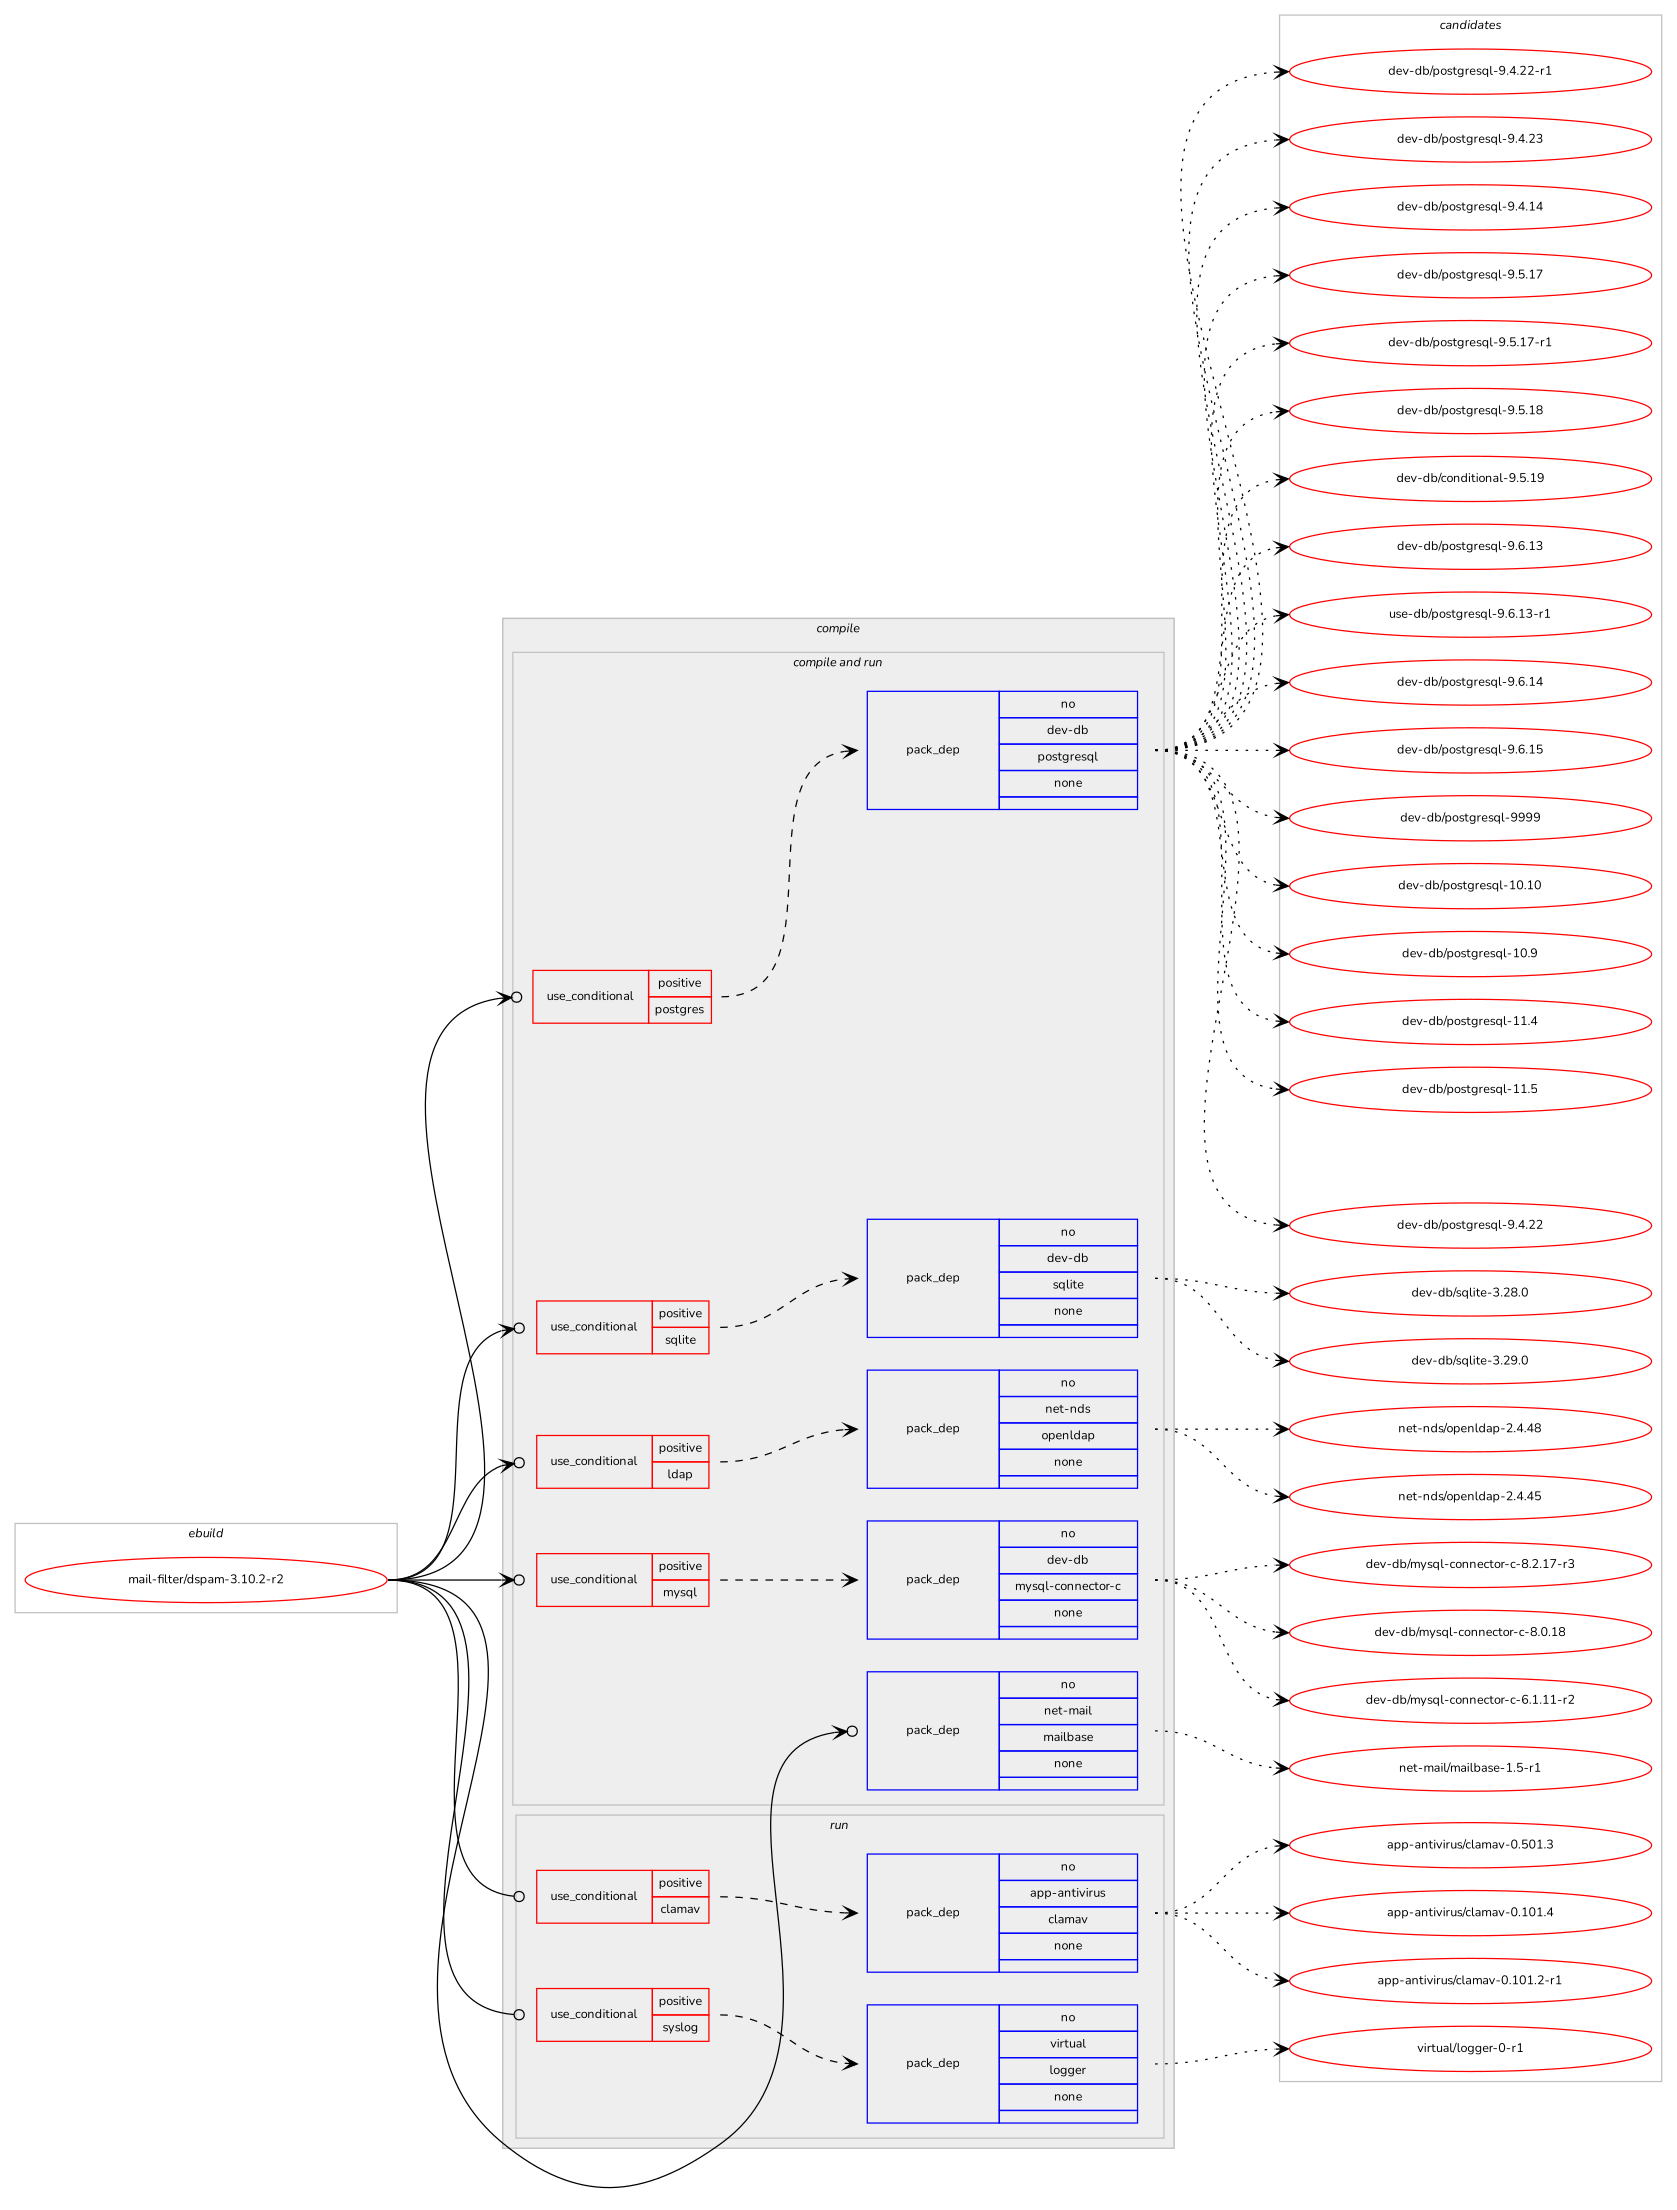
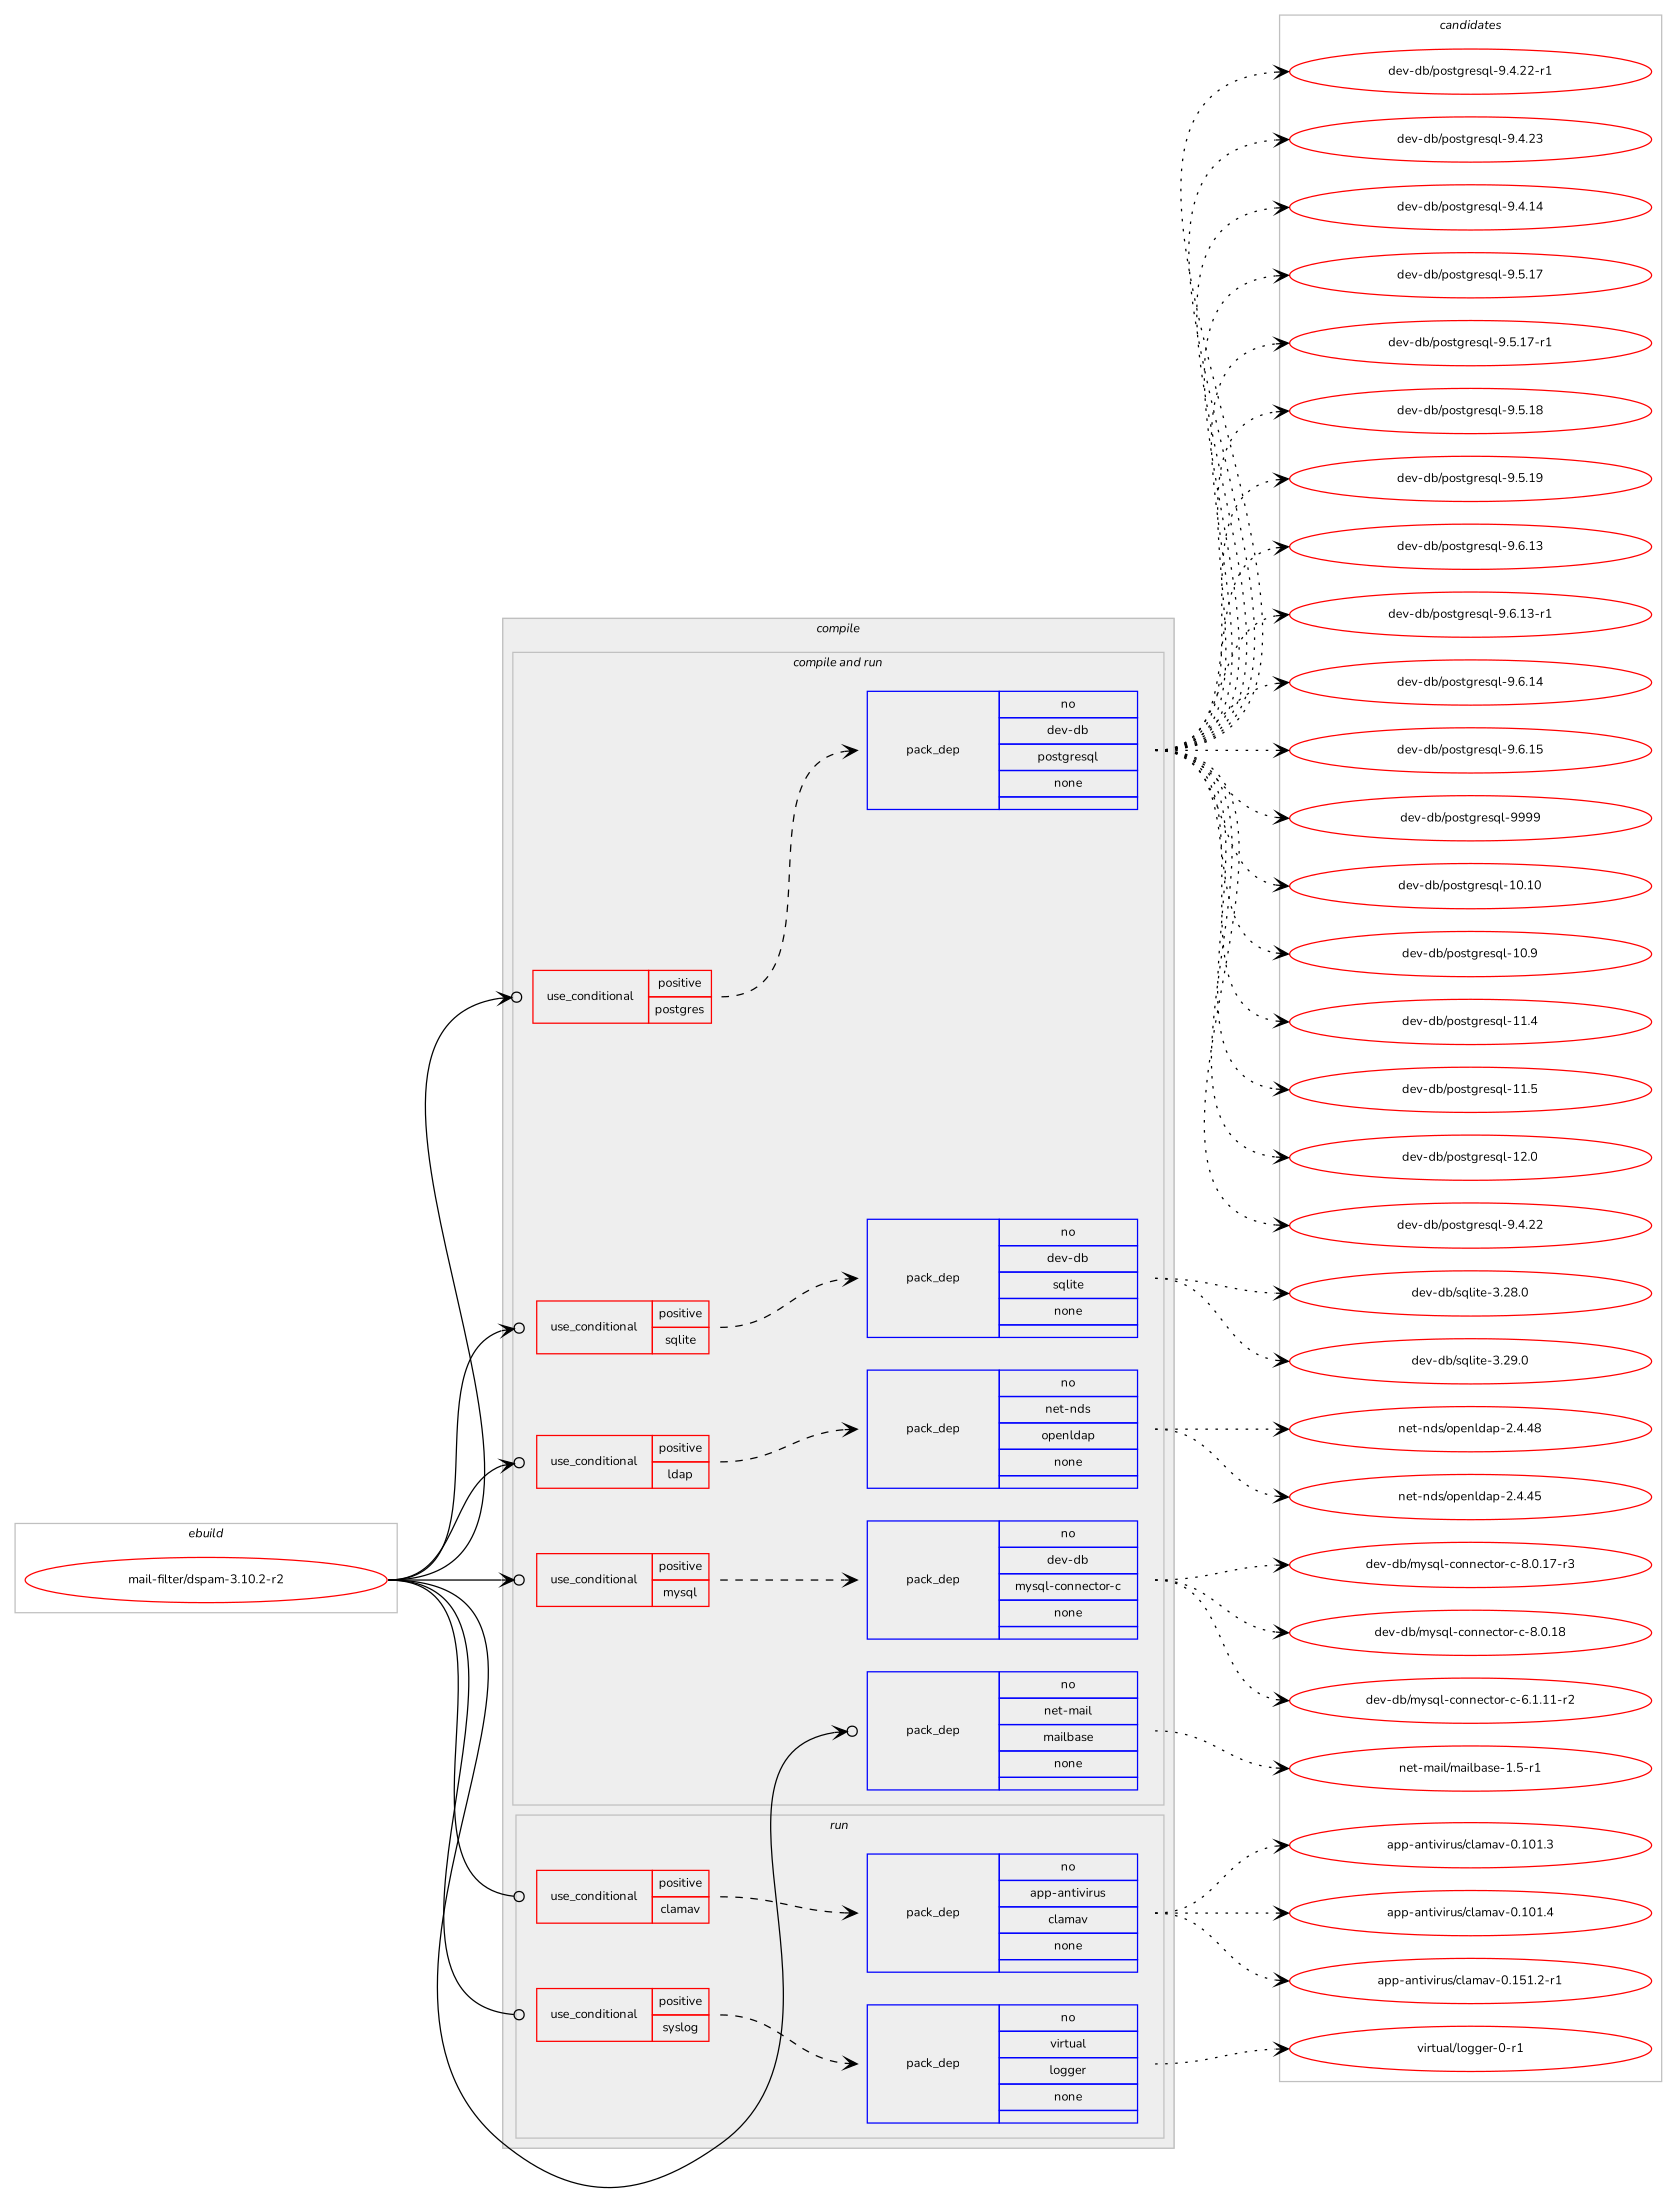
  digraph {
    compound=true
    concentrate=true
    fontname=Nunito
    fontsize=10
    newrank=true
    rankdir=LR
    ranksep=1.5
    node [color=red fontname=Nunito fontsize=10]
    edge [arrowhead=vee fontname=Nunito headport=w style=dotted tailport=e weight=100]
    n1 [label="mail-filter/dspam-3.10.2-r2" width=4]
    n2 [color=blue label=<<TABLE BORDER="0" CELLBORDER="1" CELLSPACING="0" CELLPADDING="4" WIDTH="220"><TR><TD ROWSPAN="6" CELLPADDING="30">pack_dep</TD></TR><TR><TD WIDTH="110">no</TD></TR><TR><TD>net-nds</TD></TR><TR><TD>openldap</TD></TR><TR><TD>none</TD></TR><TR><TD></TD></TR></TABLE>> shape=none]
    n3 [label=<<TABLE BORDER="0" CELLBORDER="1" CELLSPACING="0" CELLPADDING="4"><TR><TD ROWSPAN="3" CELLPADDING="10">use_conditional</TD></TR><TR><TD>positive</TD></TR><TR><TD>ldap</TD></TR></TABLE>> shape=none]
    n4 [color=blue label=<<TABLE BORDER="0" CELLBORDER="1" CELLSPACING="0" CELLPADDING="4" WIDTH="220"><TR><TD ROWSPAN="6" CELLPADDING="30">pack_dep</TD></TR><TR><TD WIDTH="110">no</TD></TR><TR><TD>dev-db</TD></TR><TR><TD>mysql-connector-c</TD></TR><TR><TD>none</TD></TR><TR><TD></TD></TR></TABLE>> shape=none]
    n5 [label=<<TABLE BORDER="0" CELLBORDER="1" CELLSPACING="0" CELLPADDING="4"><TR><TD ROWSPAN="3" CELLPADDING="10">use_conditional</TD></TR><TR><TD>positive</TD></TR><TR><TD>mysql</TD></TR></TABLE>> shape=none]
    n6 [color=blue label=<<TABLE BORDER="0" CELLBORDER="1" CELLSPACING="0" CELLPADDING="4" WIDTH="220"><TR><TD ROWSPAN="6" CELLPADDING="30">pack_dep</TD></TR><TR><TD WIDTH="110">no</TD></TR><TR><TD>dev-db</TD></TR><TR><TD>postgresql</TD></TR><TR><TD>none</TD></TR><TR><TD></TD></TR></TABLE>> shape=none]
    n7 [label=<<TABLE BORDER="0" CELLBORDER="1" CELLSPACING="0" CELLPADDING="4"><TR><TD ROWSPAN="3" CELLPADDING="10">use_conditional</TD></TR><TR><TD>positive</TD></TR><TR><TD>postgres</TD></TR></TABLE>> shape=none]
    n8 [color=blue label=<<TABLE BORDER="0" CELLBORDER="1" CELLSPACING="0" CELLPADDING="4" WIDTH="220"><TR><TD ROWSPAN="6" CELLPADDING="30">pack_dep</TD></TR><TR><TD WIDTH="110">no</TD></TR><TR><TD>dev-db</TD></TR><TR><TD>sqlite</TD></TR><TR><TD>none</TD></TR><TR><TD></TD></TR></TABLE>> shape=none]
    n9 [label=<<TABLE BORDER="0" CELLBORDER="1" CELLSPACING="0" CELLPADDING="4"><TR><TD ROWSPAN="3" CELLPADDING="10">use_conditional</TD></TR><TR><TD>positive</TD></TR><TR><TD>sqlite</TD></TR></TABLE>> shape=none]
    n10 [color=blue label=<<TABLE BORDER="0" CELLBORDER="1" CELLSPACING="0" CELLPADDING="4" WIDTH="220"><TR><TD ROWSPAN="6" CELLPADDING="30">pack_dep</TD></TR><TR><TD WIDTH="110">no</TD></TR><TR><TD>net-mail</TD></TR><TR><TD>mailbase</TD></TR><TR><TD>none</TD></TR><TR><TD></TD></TR></TABLE>> shape=none]
    n11 [color=blue label=<<TABLE BORDER="0" CELLBORDER="1" CELLSPACING="0" CELLPADDING="4" WIDTH="220"><TR><TD ROWSPAN="6" CELLPADDING="30">pack_dep</TD></TR><TR><TD WIDTH="110">no</TD></TR><TR><TD>app-antivirus</TD></TR><TR><TD>clamav</TD></TR><TR><TD>none</TD></TR><TR><TD></TD></TR></TABLE>> shape=none]
    n12 [label=<<TABLE BORDER="0" CELLBORDER="1" CELLSPACING="0" CELLPADDING="4"><TR><TD ROWSPAN="3" CELLPADDING="10">use_conditional</TD></TR><TR><TD>positive</TD></TR><TR><TD>clamav</TD></TR></TABLE>> shape=none]
    n13 [color=blue label=<<TABLE BORDER="0" CELLBORDER="1" CELLSPACING="0" CELLPADDING="4" WIDTH="220"><TR><TD ROWSPAN="6" CELLPADDING="30">pack_dep</TD></TR><TR><TD WIDTH="110">no</TD></TR><TR><TD>virtual</TD></TR><TR><TD>logger</TD></TR><TR><TD>none</TD></TR><TR><TD></TD></TR></TABLE>> shape=none]
    n14 [label=<<TABLE BORDER="0" CELLBORDER="1" CELLSPACING="0" CELLPADDING="4"><TR><TD ROWSPAN="3" CELLPADDING="10">use_conditional</TD></TR><TR><TD>positive</TD></TR><TR><TD>syslog</TD></TR></TABLE>> shape=none]
    n15 [label="net-nds/openldap-2.4.45" width=4]
    n16 [label="net-nds/openldap-2.4.48" width=4]
    n17 [label="dev-db/mysql-connector-c-6.1.11-r2" width=4]
-   n18 [label="dev-db/mysql-connector-c-8.2.17-r3" width=4]
+   n18 [label="dev-db/mysql-connector-c-8.0.17-r3" width=4]
    n19 [label="dev-db/mysql-connector-c-8.0.18" width=4]
    n20 [label="dev-db/postgresql-10.10" width=4]
    n21 [label="dev-db/postgresql-10.9" width=4]
    n22 [label="dev-db/postgresql-11.4" width=4]
    n23 [label="dev-db/postgresql-11.5" width=4]
+   n24 [label="dev-db/postgresql-12.0" width=4]
    n25 [label="dev-db/postgresql-9.4.22" width=4]
    n26 [label="dev-db/postgresql-9.4.22-r1" width=4]
    n27 [label="dev-db/postgresql-9.4.23" width=4]
    n28 [label="dev-db/postgresql-9.4.14" width=4]
    n29 [label="dev-db/postgresql-9.5.17" width=4]
    n30 [label="dev-db/postgresql-9.5.17-r1" width=4]
    n31 [label="dev-db/postgresql-9.5.18" width=4]
-   n32 [label="dev-db/conditional-9.5.19" width=4]
+   n32 [label="dev-db/postgresql-9.5.19" width=4]
    n33 [label="dev-db/postgresql-9.6.13" width=4]
-   n34 [label="use-db/postgresql-9.6.13-r1" width=4]
+   n34 [label="dev-db/postgresql-9.6.13-r1" width=4]
    n35 [label="dev-db/postgresql-9.6.14" width=4]
    n36 [label="dev-db/postgresql-9.6.15" width=4]
    n37 [label="dev-db/postgresql-9999" width=4]
    n38 [label="dev-db/sqlite-3.28.0" width=4]
    n39 [label="dev-db/sqlite-3.29.0" width=4]
    n40 [label="net-mail/mailbase-1.5-r1" width=4]
-   n41 [label="app-antivirus/clamav-0.101.2-r1" width=4]
-   n42 [label="app-antivirus/clamav-0.501.3" width=4]
+   n41 [label="app-antivirus/clamav-0.151.2-r1" width=4]
+   n42 [label="app-antivirus/clamav-0.101.3" width=4]
    n43 [label="app-antivirus/clamav-0.101.4" width=4]
    n44 [label="virtual/logger-0-r1" width=4]
    subgraph cluster_1 {
      color=gray
      label=<<i>ebuild</i>>
      rank=same
      n1
    }
    subgraph cluster_2 {
      color=gray
      label=<<i>dependencies</i>>
      subgraph cluster_3 {
        color=gray
        fillcolor="#eeeeee"
        label=<<i>compile</i>>
        style=filled
      }
      subgraph cluster_4 {
        color=gray
        fillcolor="#eeeeee"
        label=<<i>compile and run</i>>
        style=filled
        subgraph sub_5 {
          color=gray
          fillcolor="#eeeeee"
          label=<<i>compile and run</i>>
          style=filled
          n3
          subgraph sub_6 {
            color=gray
            fillcolor="#eeeeee"
            label=<<i>compile and run</i>>
            style=filled
            n2
          }
        }
        subgraph sub_7 {
          color=gray
          fillcolor="#eeeeee"
          label=<<i>compile and run</i>>
          style=filled
          n5
          subgraph sub_8 {
            color=gray
            fillcolor="#eeeeee"
            label=<<i>compile and run</i>>
            style=filled
            n4
          }
        }
        subgraph sub_9 {
          color=gray
          fillcolor="#eeeeee"
          label=<<i>compile and run</i>>
          style=filled
          n7
          subgraph sub_10 {
            color=gray
            fillcolor="#eeeeee"
            label=<<i>compile and run</i>>
            style=filled
            n6
          }
        }
        subgraph sub_11 {
          color=gray
          fillcolor="#eeeeee"
          label=<<i>compile and run</i>>
          style=filled
          n9
          subgraph sub_12 {
            color=gray
            fillcolor="#eeeeee"
            label=<<i>compile and run</i>>
            style=filled
            n8
          }
        }
        subgraph sub_13 {
          color=gray
          fillcolor="#eeeeee"
          label=<<i>compile and run</i>>
          style=filled
          n10
        }
      }
      subgraph cluster_14 {
        color=gray
        fillcolor="#eeeeee"
        label=<<i>run</i>>
        style=filled
        subgraph sub_15 {
          color=gray
          fillcolor="#eeeeee"
          label=<<i>run</i>>
          style=filled
          n12
          subgraph sub_16 {
            color=gray
            fillcolor="#eeeeee"
            label=<<i>run</i>>
            style=filled
            n11
          }
        }
        subgraph sub_17 {
          color=gray
          fillcolor="#eeeeee"
          label=<<i>run</i>>
          style=filled
          n14
          subgraph sub_18 {
            color=gray
            fillcolor="#eeeeee"
            label=<<i>run</i>>
            style=filled
            n13
          }
        }
      }
    }
    subgraph cluster_19 {
      color=gray
      label=<<i>candidates</i>>
      rank=same
      subgraph sub_20 {
        color=black
        label=<<i>candidates</i>>
        nodesep=1
        rank=same
        n15
        n16
      }
      subgraph sub_21 {
        color=black
        label=<<i>candidates</i>>
        nodesep=1
        rank=same
        n17
        n18
        n19
      }
      subgraph sub_22 {
        color=black
        label=<<i>candidates</i>>
        nodesep=1
        rank=same
        n20
        n21
        n22
        n23
+       n24
        n25
        n26
        n27
        n28
        n29
        n30
        n31
        n32
        n33
        n34
        n35
        n36
        n37
      }
      subgraph sub_23 {
        color=black
        label=<<i>candidates</i>>
        nodesep=1
        rank=same
        n38
        n39
      }
      subgraph sub_24 {
        color=black
        label=<<i>candidates</i>>
        nodesep=1
        rank=same
        n40
      }
      subgraph sub_25 {
        color=black
        label=<<i>candidates</i>>
        nodesep=1
        rank=same
        n41
        n42
        n43
      }
      subgraph sub_26 {
        color=black
        label=<<i>candidates</i>>
        nodesep=1
        rank=same
        n44
      }
    }
    n1 -> n3 [arrowhead=odotvee style=solid weight=20]
    n1 -> n5 [arrowhead=odotvee style=solid weight=20]
    n1 -> n7 [arrowhead=odotvee style=solid weight=20]
    n1 -> n9 [arrowhead=odotvee style=solid weight=20]
    n1 -> n10 [arrowhead=odotvee style=solid weight=20]
    n1 -> n12 [arrowhead=odot style=solid weight=20]
    n1 -> n14 [arrowhead=odot style=solid weight=20]
    n2 -> n15
    n2 -> n16
    n3 -> n2 [style=dashed weight=20]
    n4 -> n17
    n4 -> n18
    n4 -> n19
    n5 -> n4 [style=dashed weight=20]
    n6 -> n20
    n6 -> n21
    n6 -> n22
    n6 -> n23
+   n6 -> n24
    n6 -> n25
    n6 -> n26
    n6 -> n27
    n6 -> n28
    n6 -> n29
    n6 -> n30
    n6 -> n31
    n6 -> n32
    n6 -> n33
    n6 -> n34
    n6 -> n35
    n6 -> n36
    n6 -> n37
    n7 -> n6 [style=dashed weight=20]
    n8 -> n38
    n8 -> n39
    n9 -> n8 [style=dashed weight=20]
    n10 -> n40
    n11 -> n41
    n11 -> n42
    n11 -> n43
    n12 -> n11 [style=dashed weight=20]
    n13 -> n44
    n14 -> n13 [style=dashed weight=20]
  }
